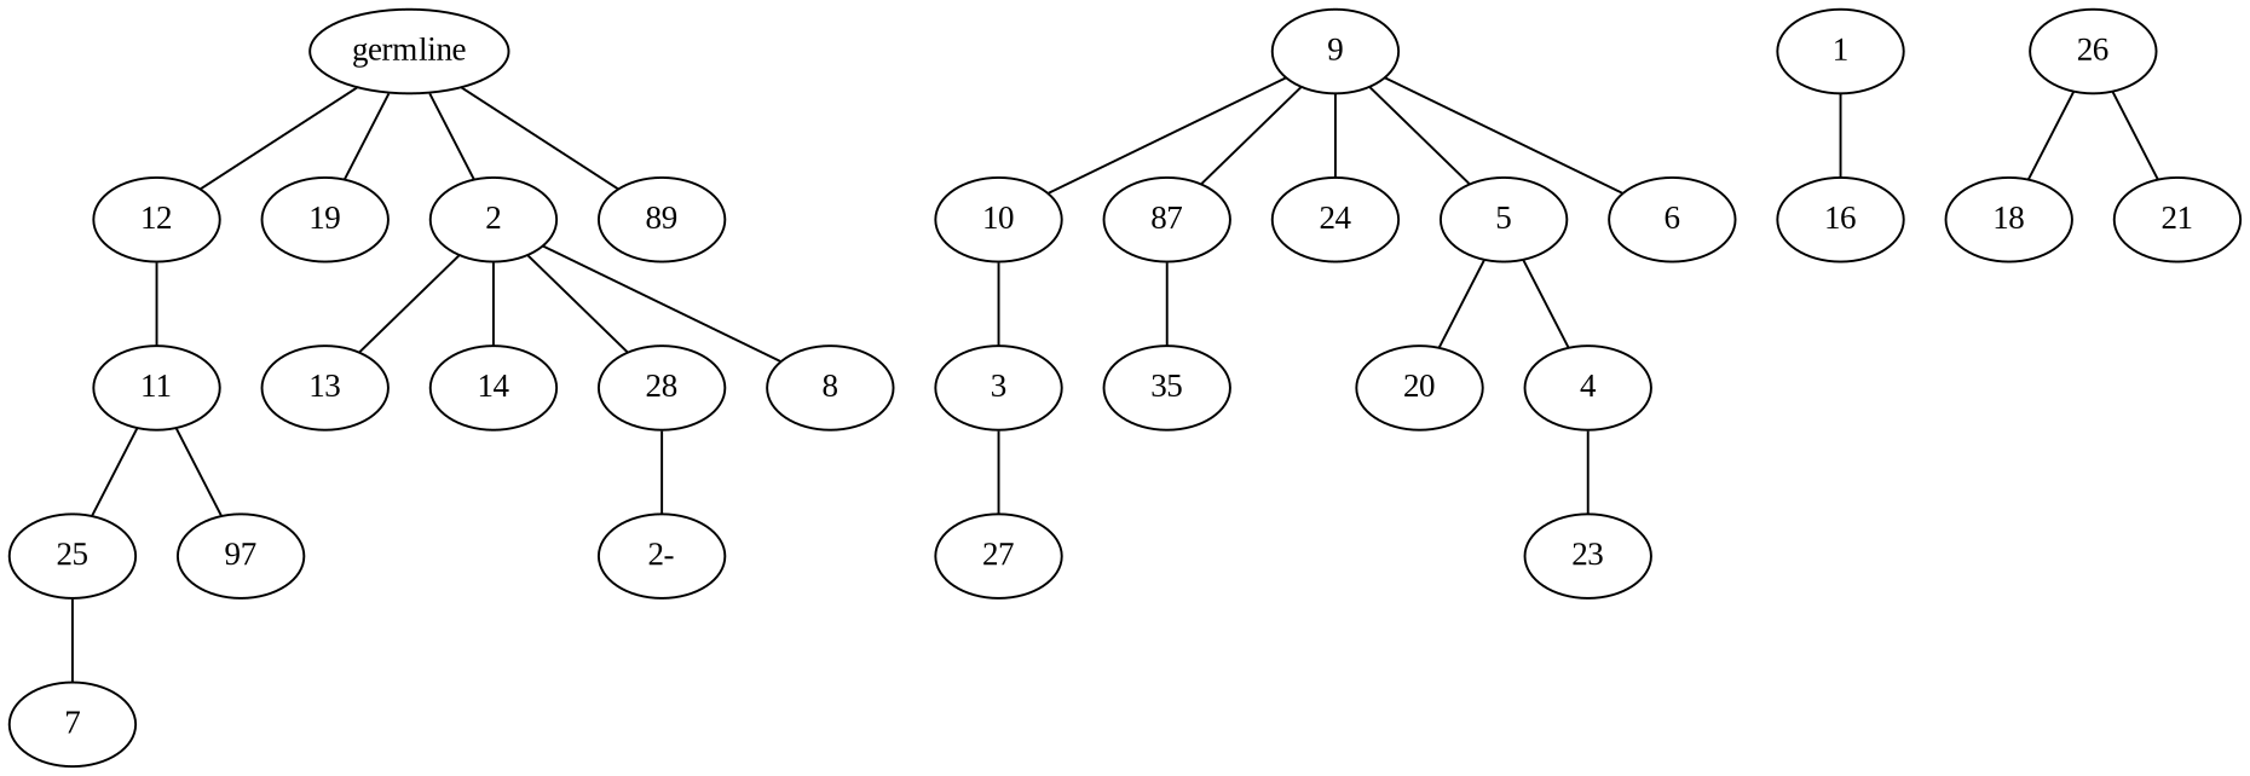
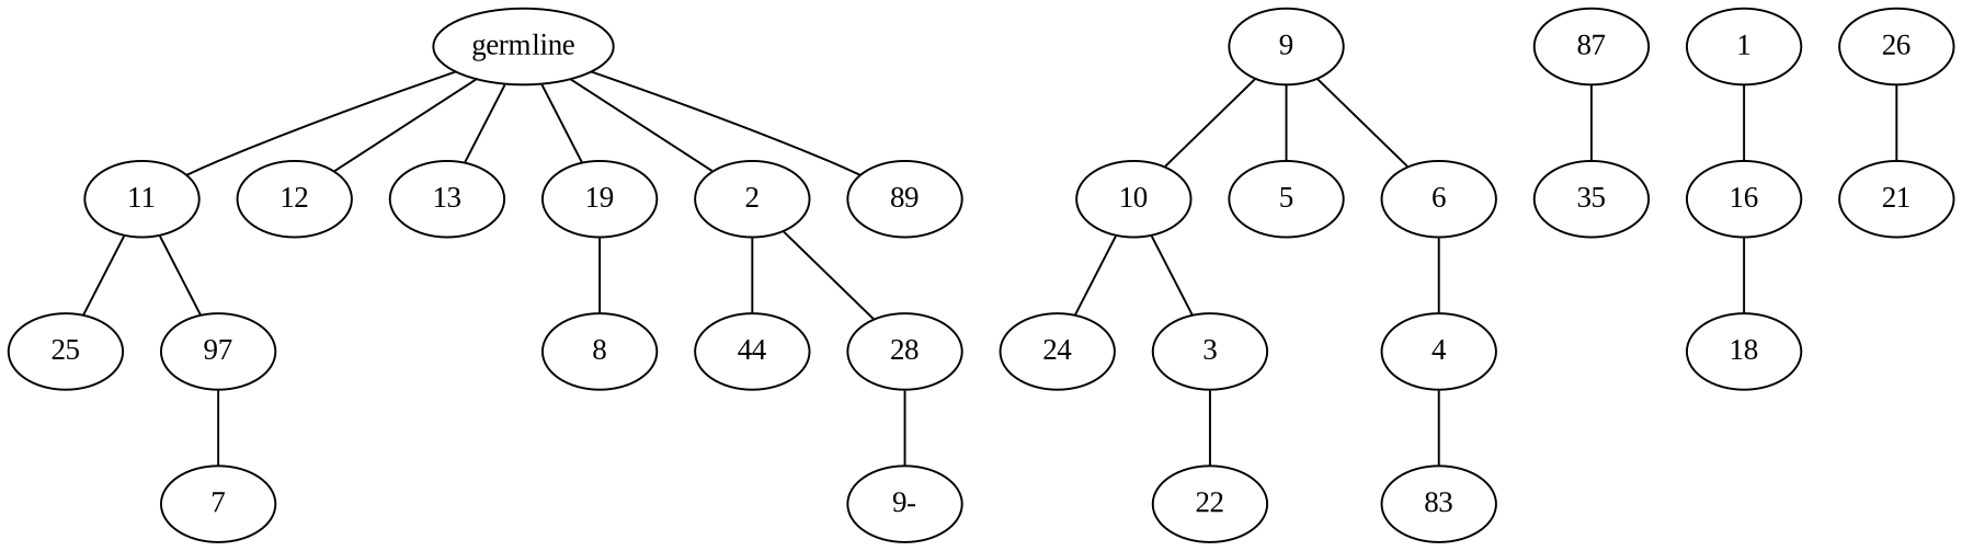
  graph {
    fontname="Liberation Serif"
    node [fontname="Liberation Serif"]
    edge [fontname="Liberation Serif"]
    n1 [label=germline]
    n2 [label=11]
    n3 [label=12]
    n4 [label=13]
    n5 [label=19]
    n6 [label=2]
    n7 [label=89]
    n8 [label=25]
    n9 [label=97]
-   n10 [label=14]
+   n10 [label=44]
    n11 [label=28]
    n12 [label=8]
    n13 [label=9]
    n14 [label=10]
    n15 [label=87]
    n16 [label=24]
    n17 [label=5]
    n18 [label=6]
    n19 [label=7]
    n20 [label=1]
    n21 [label=16]
    n22 [label=26]
    n23 [label=18]
    n24 [label=21]
-   n25 [label="2-"]
+   n25 [label="9-"]
    n26 [label=3]
    n27 [label=35]
-   n28 [label=27]
-   n29 [label=20]
+   n28 [label=22]
    n30 [label=4]
-   n31 [label=23]
-   n3 -- n2
+   n31 [label=83]
+   n1 -- n2
    n1 -- n3
-   n6 -- n4
+   n1 -- n4
    n1 -- n5
    n1 -- n6
    n1 -- n7
    n2 -- n8
    n2 -- n9
    n6 -- n10
    n6 -- n11
-   n6 -- n12
-   n8 -- n19
+   n5 -- n12
+   n9 -- n19
    n11 -- n25
    n13 -- n14
-   n13 -- n15
-   n13 -- n16
+   n14 -- n16
    n13 -- n17
    n13 -- n18
    n14 -- n26
    n15 -- n27
-   n17 -- n29
-   n17 -- n30
+   n18 -- n30
    n20 -- n21
-   n22 -- n23
+   n21 -- n23
    n22 -- n24
    n26 -- n28
    n30 -- n31
  }
